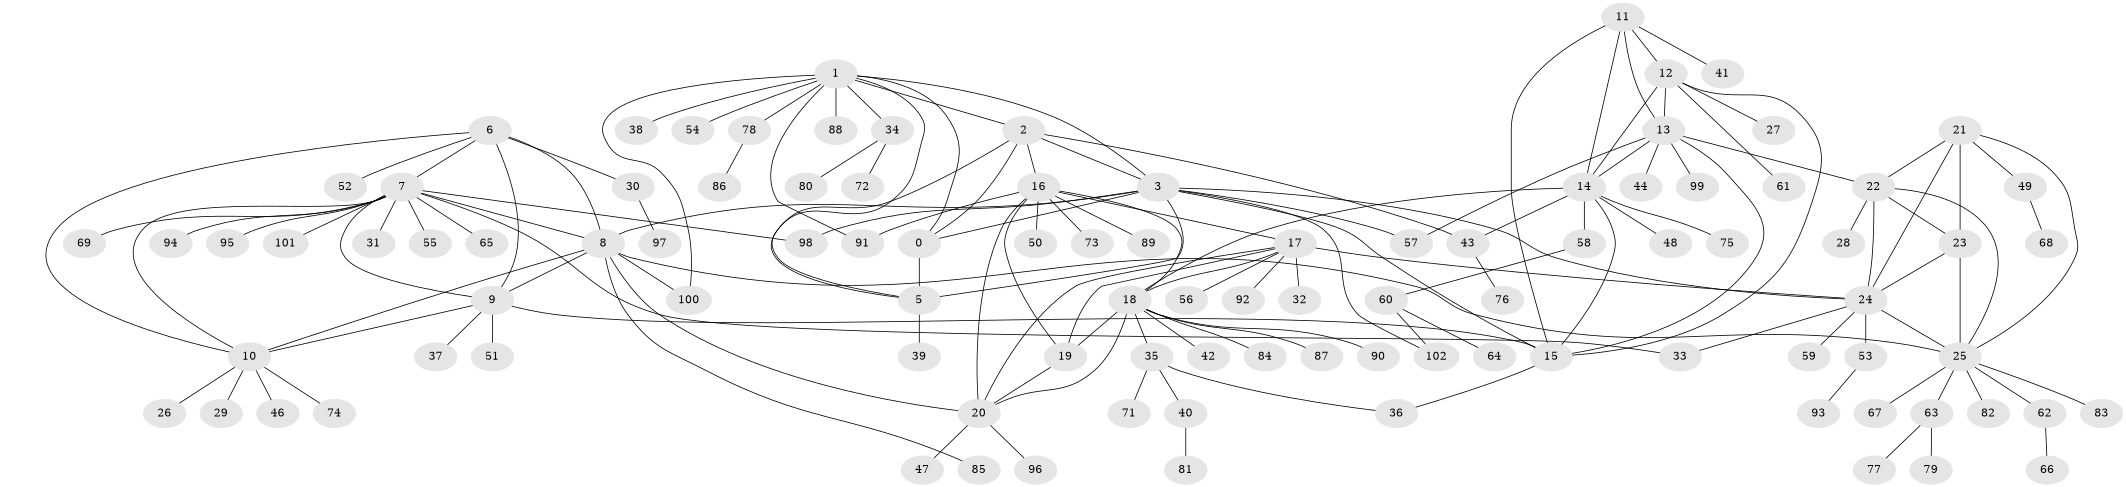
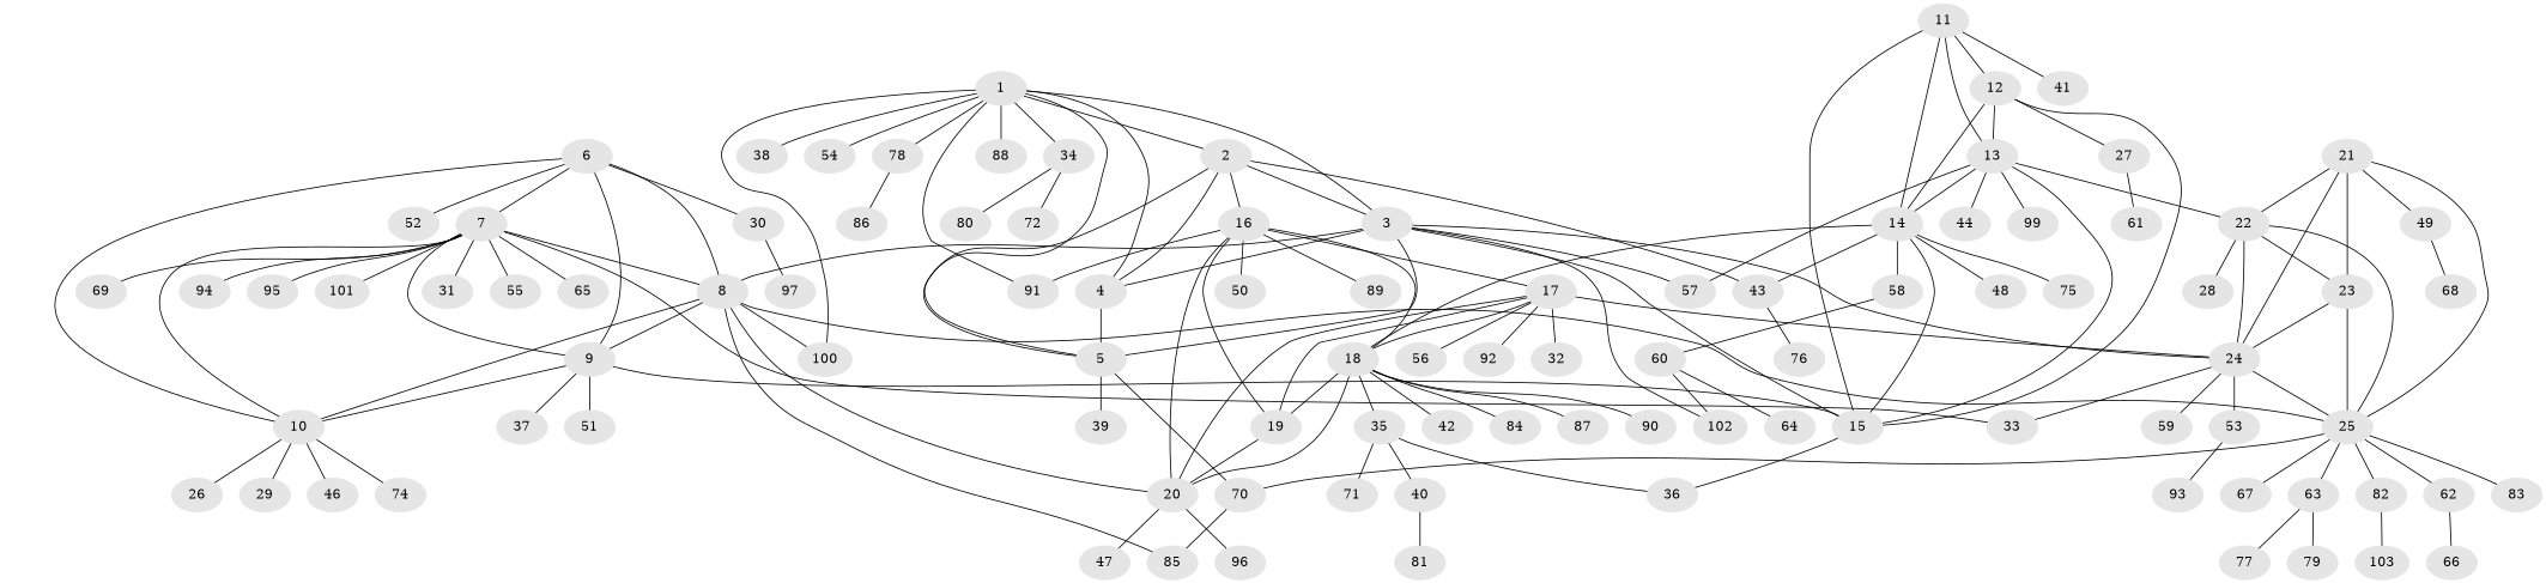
  graph {
    node [color=gray90 style=filled]
    1
    2
    3
-   4 [label=0]
+   4
    5
    34
    38
    54
    78
    88
    91
    100
    16
    43
    8
    15
    24
    57
-   98
    102
    39
+   70
    72
    80
    86
    20
    18
    17
    19
    50
-   73
    89
    76
    9
    10
    25
    85
    36
    33
    53
    59
    6
    7
    30
    52
    31
    55
    65
    69
    94
    95
    101
    37
    51
    26
    29
    46
    74
    97
    47
    96
    62
    63
    67
    82
    83
    11
    12
    13
    14
    41
    27
    61
    22
    44
    99
    48
    58
    75
    23
    28
    35
    42
    84
    87
    90
    60
    32
    56
    92
    40
    71
    21
    49
    68
    93
    66
    77
    79
+   103
    81
    64
    1 -- 2
    1 -- 3
    1 -- 4
    1 -- 5
    1 -- 34
    1 -- 38
    1 -- 54
    1 -- 78
    1 -- 88
    1 -- 91
    1 -- 100
    2 -- 3
    2 -- 4
    2 -- 5
    2 -- 16
    2 -- 43
    3 -- 4
    3 -- 5
    3 -- 8
    3 -- 15
    3 -- 24
    3 -- 57
-   3 -- 98
    3 -- 102
    4 -- 5
    5 -- 39
+   5 -- 70
    34 -- 72
    34 -- 80
    78 -- 86
    16 -- 91
    16 -- 20
    16 -- 18
    16 -- 17
    16 -- 19
    16 -- 50
-   16 -- 73
    16 -- 89
    43 -- 76
    8 -- 100
    8 -- 20
    8 -- 9
    8 -- 10
    8 -- 25
    8 -- 85
    15 -- 36
    24 -- 25
    24 -- 33
    24 -- 53
    24 -- 59
+   70 -- 85
    20 -- 47
    20 -- 96
    18 -- 20
    18 -- 19
    18 -- 35
    18 -- 42
    18 -- 84
    18 -- 87
    18 -- 90
    17 -- 24
    17 -- 20
    17 -- 18
    17 -- 19
    17 -- 32
    17 -- 56
    17 -- 92
    19 -- 20
    9 -- 15
    9 -- 10
    9 -- 37
    9 -- 51
    10 -- 26
    10 -- 29
    10 -- 46
    10 -- 74
+   25 -- 70
    25 -- 62
    25 -- 63
    25 -- 67
    25 -- 82
    25 -- 83
    53 -- 93
    6 -- 8
    6 -- 9
    6 -- 10
    6 -- 7
    6 -- 30
    6 -- 52
    7 -- 8
-   7 -- 98
    7 -- 9
    7 -- 10
    7 -- 33
    7 -- 31
    7 -- 55
    7 -- 65
    7 -- 69
    7 -- 94
    7 -- 95
    7 -- 101
    30 -- 97
    62 -- 66
    63 -- 77
    63 -- 79
+   82 -- 103
    11 -- 15
    11 -- 12
    11 -- 13
    11 -- 14
    11 -- 41
    12 -- 15
    12 -- 13
    12 -- 14
    12 -- 27
-   12 -- 61
+   27 -- 61
    13 -- 15
    13 -- 57
    13 -- 14
    13 -- 22
    13 -- 44
    13 -- 99
    14 -- 43
    14 -- 15
    14 -- 18
    14 -- 48
    14 -- 58
    14 -- 75
    22 -- 24
    22 -- 25
    22 -- 23
    22 -- 28
    58 -- 60
    23 -- 24
    23 -- 25
    35 -- 36
    35 -- 40
    35 -- 71
    60 -- 102
    60 -- 64
    40 -- 81
    21 -- 24
    21 -- 25
    21 -- 22
    21 -- 23
    21 -- 49
    49 -- 68
  }
